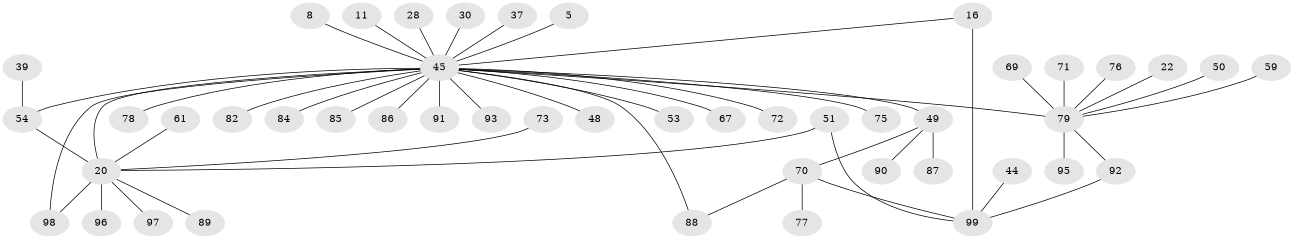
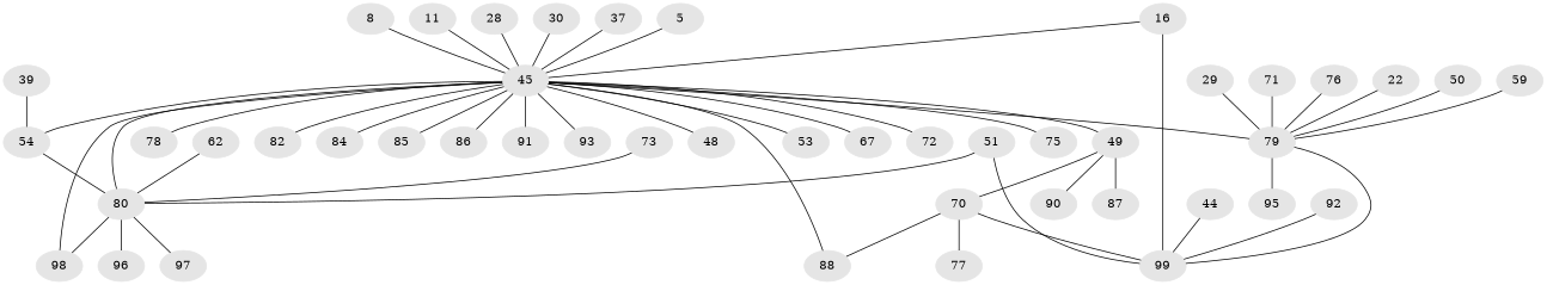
  graph {
    fontname="DejaVu Serif"
    node [color=gray90 fontname="DejaVu Serif" style=filled]
    edge [fontname="DejaVu Serif"]
    45 [super="+24+36+1"]
    79 [super="+66"]
    54 [super="+12"]
    48
    49 [super="+13"]
    53
    67
    72 [super="+14+29"]
    75
    78
-   80 [super="+7+58+64+65+52" label=20]
+   80 [super="+7+58+64+65+52"]
    82
    84 [super="+19"]
    85
    86 [super="+41"]
    88 [super="+33"]
    91 [super="+55"]
    93
    98 [super="+23+62"]
    5
    8
    11
    16
    99 [super="+46+68+31"]
    95 [super="+94"]
    22
    28
    30
    37
    39 [super="+15"]
    n31 [label=44]
    70 [super="+20+60"]
    87
    90
-   89
    96 [super="+74"]
    97
    77 [super="+32"]
    50
    51
    59
-   61
-   69
+   61 [label=62]
+   69 [label=29]
    71
    73
    76
    92
    45 -- 79 [weight=4]
    45 -- 54 [weight=2]
    45 -- 48
    45 -- 49 [weight=5]
    45 -- 53
    45 -- 67
    45 -- 72
    45 -- 75
    45 -- 78
    45 -- 80 [weight=7]
    45 -- 82
    45 -- 84
    45 -- 85
    45 -- 86
    45 -- 88
    45 -- 91 [weight=2]
    45 -- 93
    45 -- 98 [weight=3]
-   79 -- 92
+   79 -- 99
    79 -- 95 [weight=2]
    54 -- 80 [weight=3]
    49 -- 70 [weight=2]
    49 -- 87
    49 -- 90
    80 -- 98
-   80 -- 89
    80 -- 96 [weight=3]
    80 -- 97
    5 -- 45
    8 -- 45
    11 -- 45
    16 -- 45
    16 -- 99 [weight=6]
    22 -- 79
    28 -- 45
    30 -- 45
    37 -- 45
    39 -- 54
    n31 -- 99
    70 -- 88
    70 -- 99
    70 -- 77
    50 -- 79
    51 -- 80
    51 -- 99
    59 -- 79
    61 -- 80
    69 -- 79
    71 -- 79
    73 -- 80
    76 -- 79
    92 -- 99
  }
